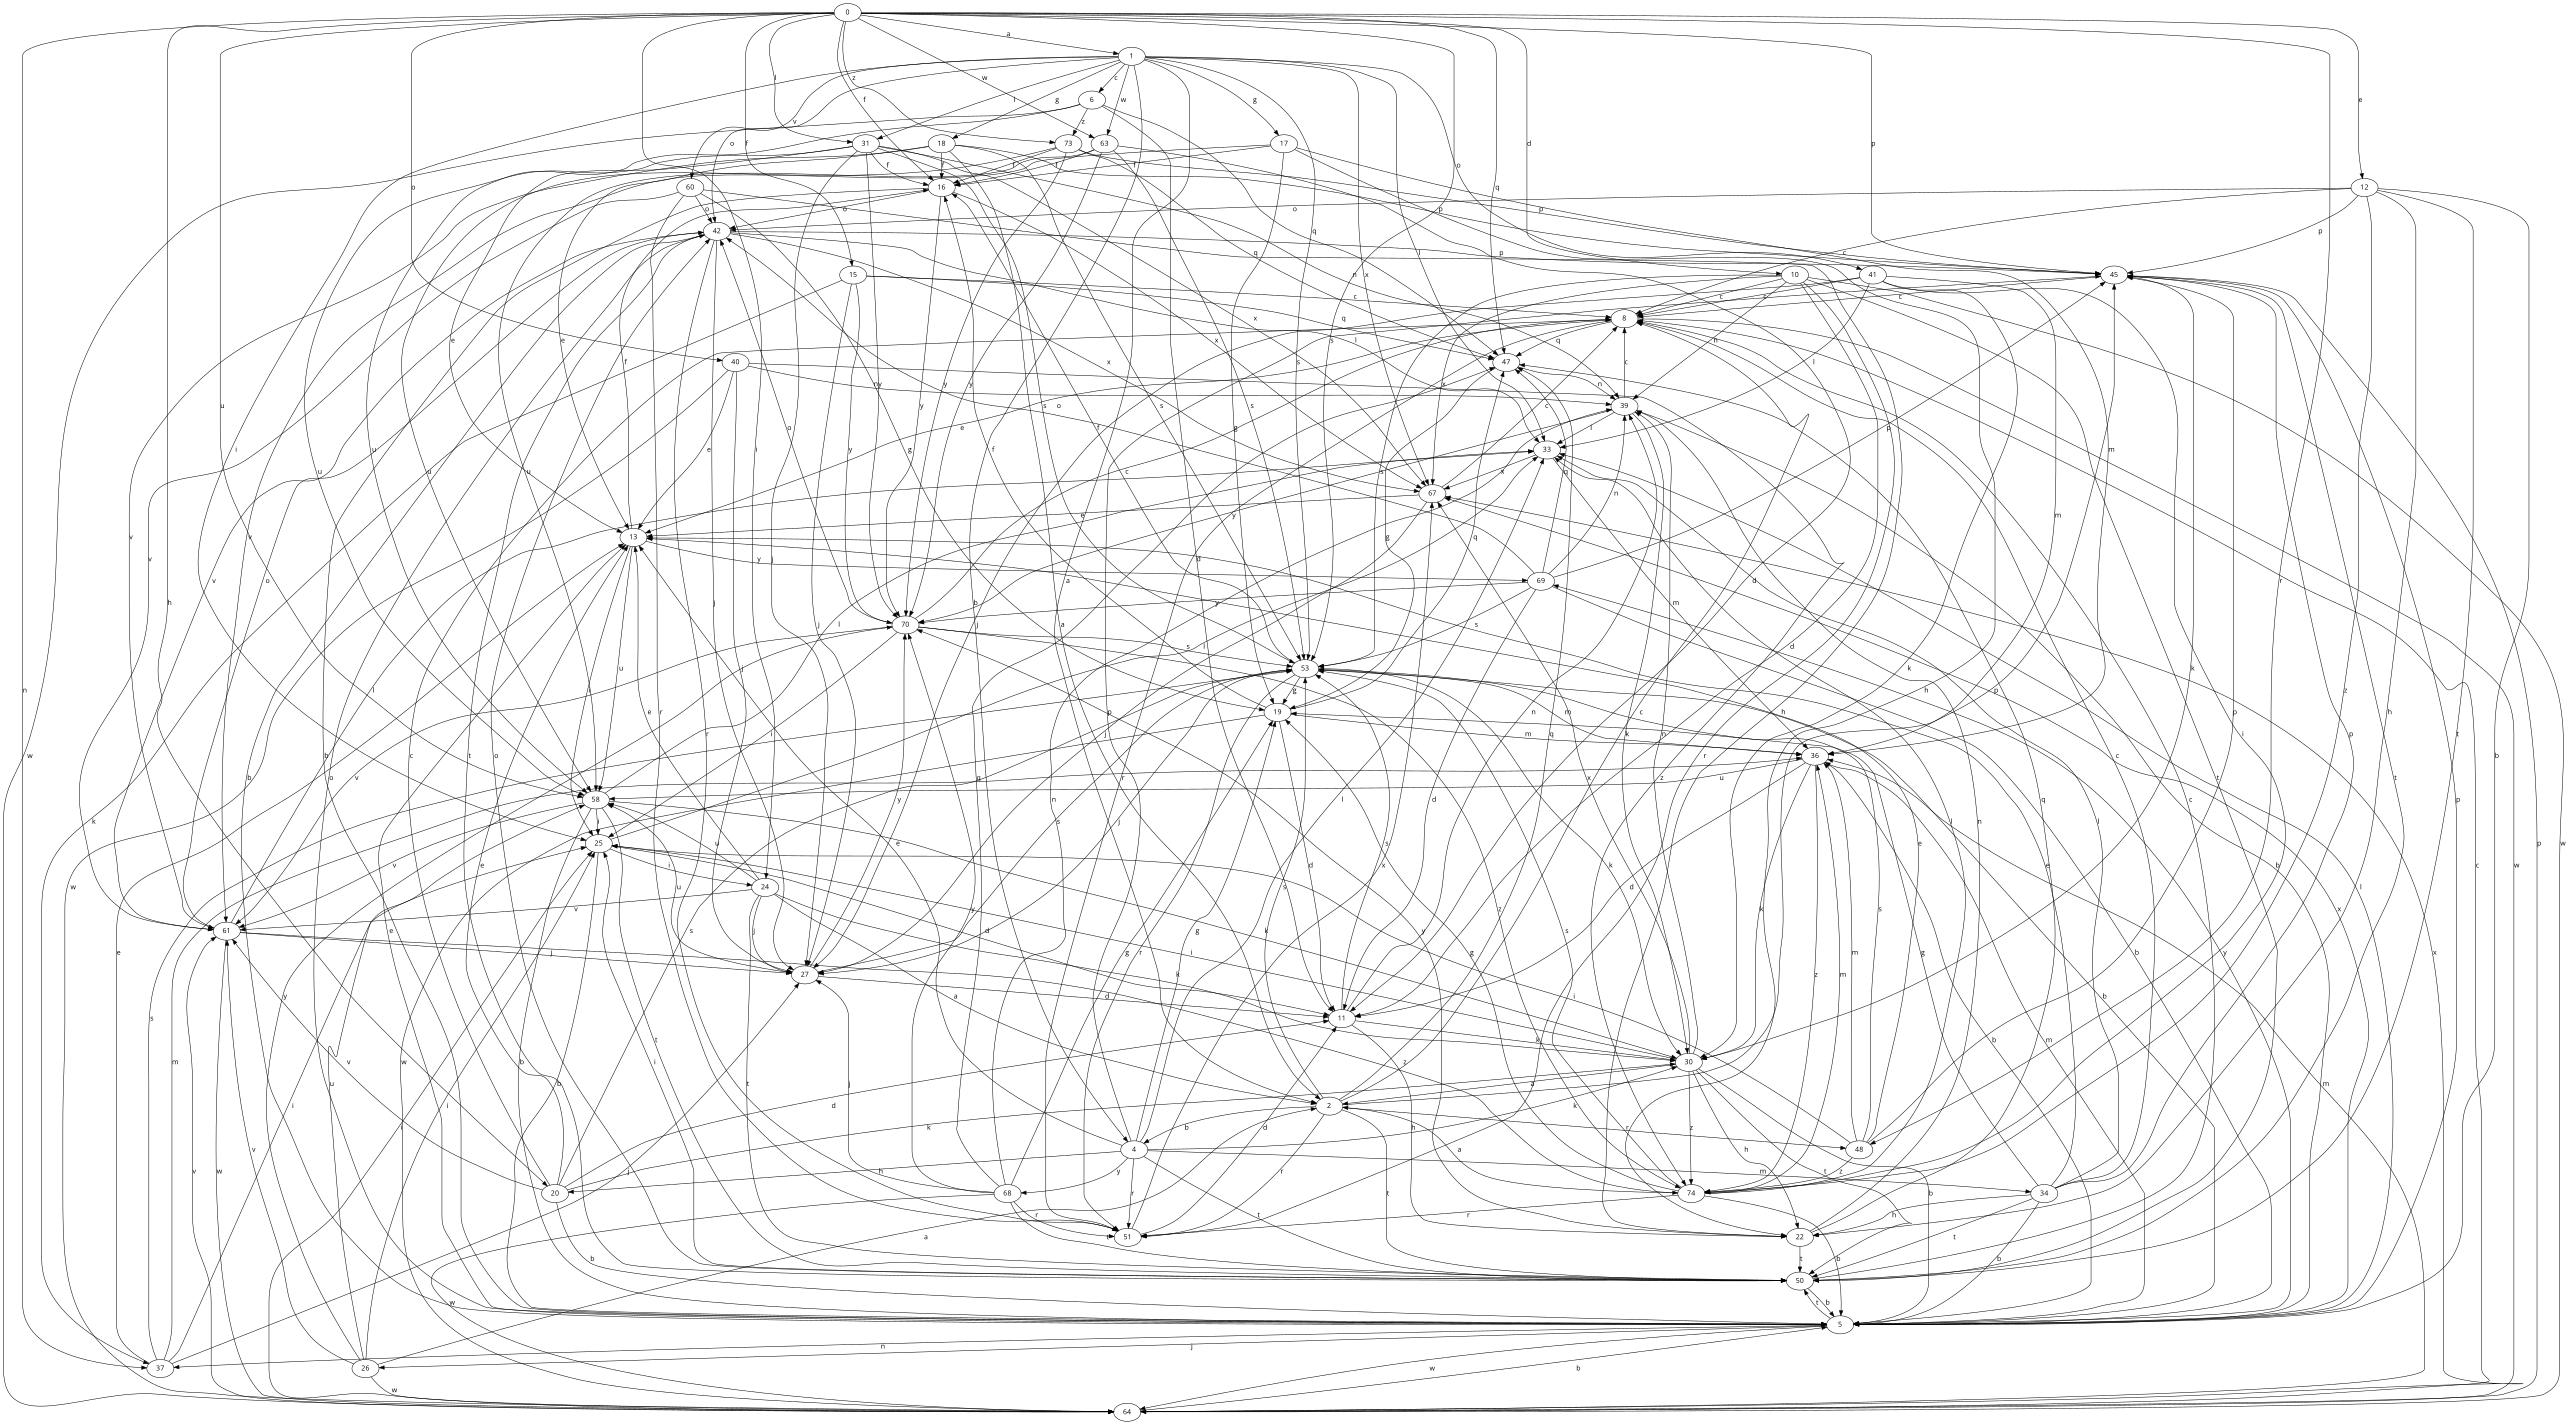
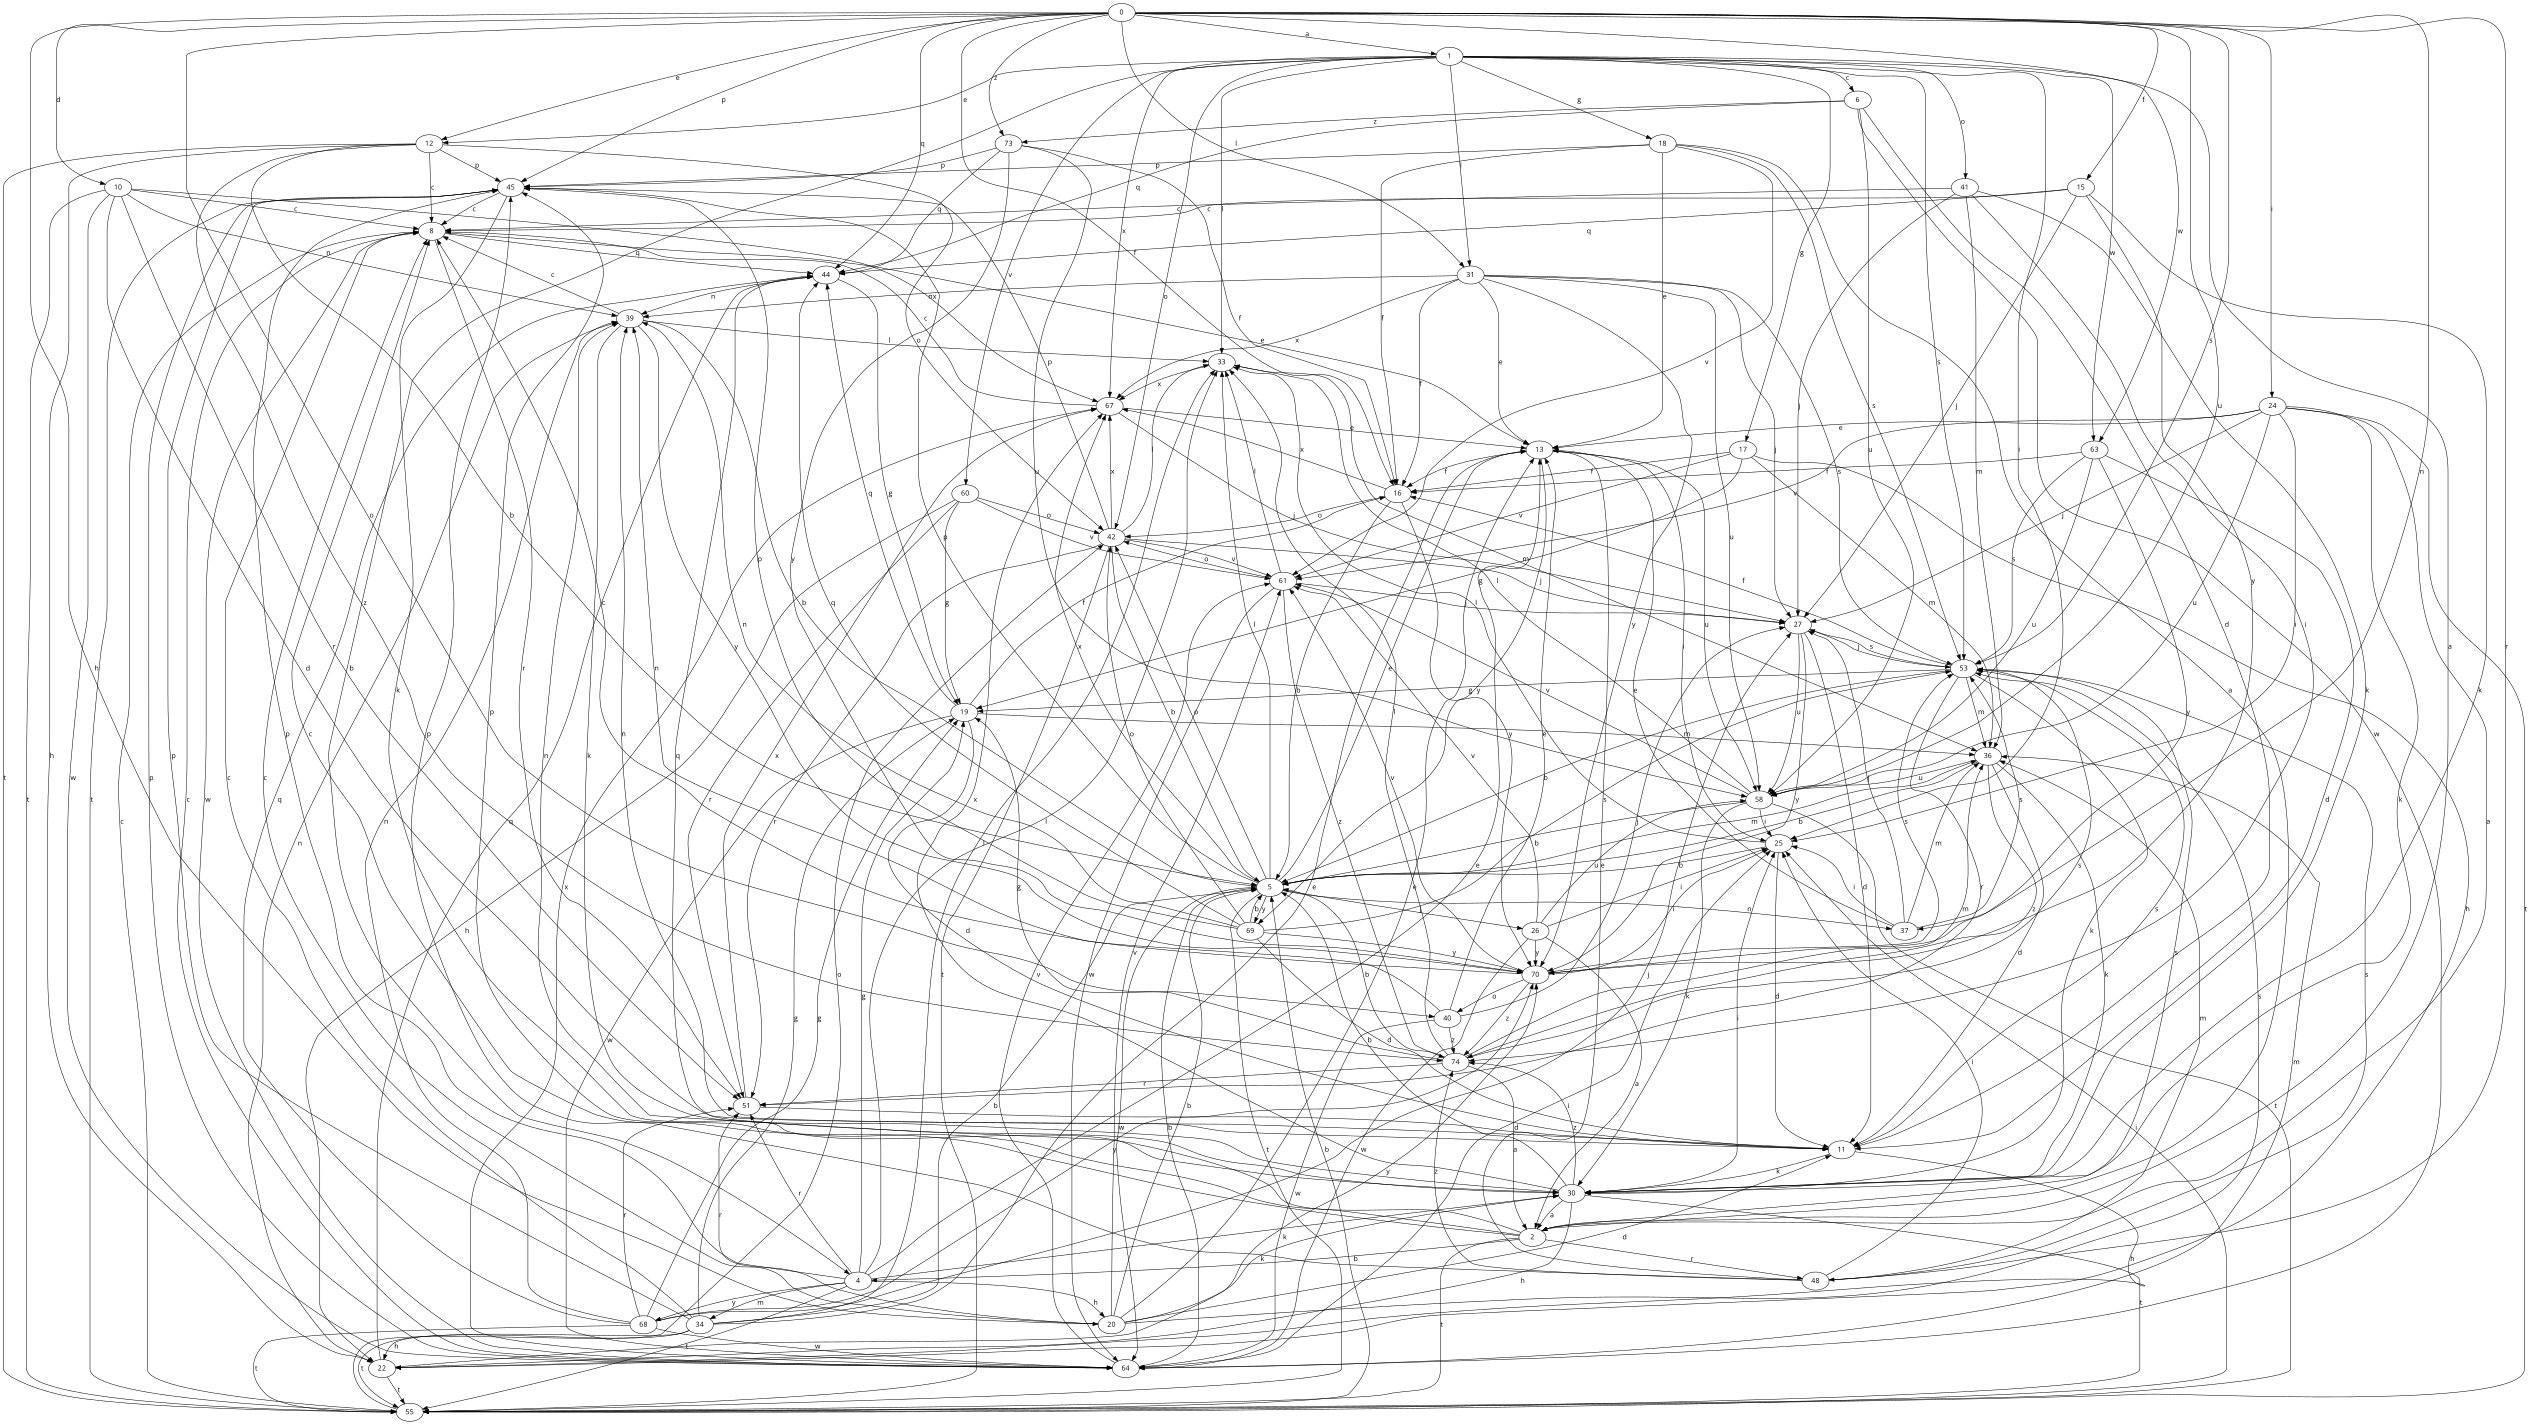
  strict digraph {
    fontname="Open Sans"
    node [fontname="Open Sans"]
    edge [fontname="Open Sans"]
    0
    1
    10
    12
    15
    16
    20
    24
    31
    37
    40
    45
-   47
+   47 [label=44]
    48
    53
    58
    63
    73
    2
    4
    6
    17
    18
    25
    33
    41
    42
    60
    67
    8
    51
-   55 [label=50]
+   55
    64
    11
    39
    5
    22
    74
    30
    27
    70
    13
    61
    36
    19
    34
    68
    69
    26
    0 -> 1 [label=a]
    0 -> 10 [label=d]
    0 -> 12 [label=e]
    0 -> 15 [label=f]
    0 -> 16 [label=f]
    0 -> 20 [label=h]
    0 -> 24 [label=i]
    0 -> 31 [label=l]
    0 -> 37 [label=n]
    0 -> 40 [label=o]
    0 -> 45 [label=p]
    0 -> 47 [label=q]
    0 -> 48 [label=r]
    0 -> 53 [label=s]
    0 -> 58 [label=u]
    0 -> 63 [label=w]
    0 -> 73 [label=z]
+   1 -> 12 [label=e]
    1 -> 31 [label=l]
    1 -> 53 [label=s]
    1 -> 63 [label=w]
    1 -> 2 [label=a]
    1 -> 4 [label=b]
    1 -> 6 [label=c]
    1 -> 17 [label=g]
    1 -> 18 [label=g]
    1 -> 25 [label=i]
    1 -> 33 [label=l]
    1 -> 41 [label=o]
    1 -> 42 [label=o]
    1 -> 60 [label=v]
    1 -> 67 [label=x]
-   10 -> 53 [label=s]
    10 -> 67 [label=x]
    10 -> 8 [label=c]
    10 -> 51 [label=r]
    10 -> 55 [label=t]
    10 -> 64 [label=w]
    10 -> 11 [label=d]
    10 -> 39 [label=n]
    12 -> 45 [label=p]
    12 -> 42 [label=o]
    12 -> 8 [label=c]
    12 -> 55 [label=t]
    12 -> 5 [label=b]
    12 -> 22 [label=h]
    12 -> 74 [label=z]
    15 -> 47 [label=q]
    15 -> 8 [label=c]
-   15 -> 37 [label=k]
+   15 -> 30 [label=k]
    15 -> 27 [label=j]
    15 -> 70 [label=y]
    16 -> 42 [label=o]
    16 -> 67 [label=x]
    16 -> 5 [label=b]
    16 -> 70 [label=y]
    20 -> 53 [label=s]
    20 -> 8 [label=c]
    20 -> 11 [label=d]
    20 -> 5 [label=b]
    20 -> 30 [label=k]
    20 -> 13 [label=e]
    20 -> 61 [label=v]
    24 -> 58 [label=u]
    24 -> 2 [label=a]
-   25 -> 24 [label=i]
+   24 -> 25 [label=i]
    24 -> 55 [label=t]
    24 -> 30 [label=k]
    24 -> 27 [label=j]
    24 -> 13 [label=e]
    24 -> 61 [label=v]
    31 -> 16 [label=f]
    31 -> 53 [label=s]
    31 -> 58 [label=u]
    31 -> 67 [label=x]
    31 -> 39 [label=n]
    31 -> 27 [label=j]
    31 -> 70 [label=y]
    31 -> 13 [label=e]
    37 -> 53 [label=s]
    37 -> 25 [label=i]
    37 -> 27 [label=j]
    37 -> 13 [label=e]
    37 -> 36 [label=m]
    40 -> 64 [label=w]
    40 -> 39 [label=n]
    40 -> 74 [label=z]
    40 -> 27 [label=j]
    40 -> 13 [label=e]
    45 -> 8 [label=c]
    45 -> 55 [label=t]
    45 -> 30 [label=k]
    47 -> 39 [label=n]
    47 -> 19 [label=g]
    48 -> 45 [label=p]
    48 -> 53 [label=s]
    48 -> 25 [label=i]
    48 -> 74 [label=z]
    48 -> 13 [label=e]
    48 -> 36 [label=m]
    53 -> 16 [label=f]
    53 -> 51 [label=r]
    53 -> 5 [label=b]
    53 -> 30 [label=k]
    53 -> 27 [label=j]
    53 -> 36 [label=m]
    53 -> 19 [label=g]
    58 -> 25 [label=i]
    58 -> 33 [label=l]
    58 -> 55 [label=t]
    58 -> 5 [label=b]
    58 -> 30 [label=k]
    58 -> 61 [label=v]
    63 -> 16 [label=f]
    63 -> 53 [label=s]
    63 -> 58 [label=u]
    63 -> 11 [label=d]
    63 -> 70 [label=y]
    73 -> 16 [label=f]
    73 -> 45 [label=p]
    73 -> 47 [label=q]
    73 -> 58 [label=u]
    73 -> 70 [label=y]
    2 -> 45 [label=p]
    2 -> 47 [label=q]
    2 -> 48 [label=r]
    2 -> 53 [label=s]
    2 -> 4 [label=b]
    2 -> 8 [label=c]
-   2 -> 51 [label=r]
+   20 -> 51 [label=r]
    2 -> 55 [label=t]
    4 -> 20 [label=h]
    4 -> 45 [label=p]
    4 -> 33 [label=l]
    4 -> 51 [label=r]
    4 -> 55 [label=t]
    4 -> 30 [label=k]
    4 -> 13 [label=e]
    4 -> 19 [label=g]
    4 -> 34 [label=m]
    4 -> 68 [label=y]
    6 -> 47 [label=q]
    6 -> 58 [label=u]
    6 -> 73 [label=z]
    6 -> 64 [label=w]
    6 -> 11 [label=d]
    17 -> 16 [label=f]
    17 -> 22 [label=h]
    17 -> 61 [label=v]
    17 -> 36 [label=m]
    17 -> 19 [label=g]
    18 -> 16 [label=f]
    18 -> 45 [label=p]
    18 -> 53 [label=s]
    18 -> 2 [label=a]
    18 -> 13 [label=e]
    18 -> 61 [label=v]
    25 -> 33 [label=l]
    25 -> 11 [label=d]
    25 -> 5 [label=b]
    33 -> 67 [label=x]
    33 -> 36 [label=m]
-   41 -> 33 [label=l]
    41 -> 8 [label=c]
    41 -> 74 [label=i]
    41 -> 30 [label=k]
    41 -> 27 [label=j]
    41 -> 36 [label=m]
    42 -> 45 [label=p]
    42 -> 33 [label=l]
    42 -> 67 [label=x]
    42 -> 51 [label=r]
    42 -> 55 [label=t]
    42 -> 5 [label=b]
    42 -> 27 [label=j]
    42 -> 61 [label=v]
    60 -> 42 [label=o]
    60 -> 51 [label=r]
    60 -> 22 [label=h]
    60 -> 61 [label=v]
    60 -> 19 [label=g]
    67 -> 8 [label=c]
    67 -> 27 [label=j]
    67 -> 13 [label=e]
    8 -> 47 [label=q]
    8 -> 51 [label=r]
    8 -> 64 [label=w]
    8 -> 13 [label=e]
    51 -> 67 [label=x]
    51 -> 11 [label=d]
    55 -> 25 [label=i]
    55 -> 42 [label=o]
    55 -> 8 [label=c]
    55 -> 5 [label=b]
    64 -> 45 [label=p]
    64 -> 25 [label=i]
    64 -> 67 [label=x]
    64 -> 8 [label=c]
    64 -> 5 [label=b]
    64 -> 61 [label=v]
    64 -> 36 [label=m]
    11 -> 53 [label=s]
    11 -> 39 [label=n]
    11 -> 22 [label=h]
    11 -> 30 [label=k]
    39 -> 33 [label=l]
    39 -> 8 [label=c]
    39 -> 5 [label=b]
    39 -> 30 [label=k]
    39 -> 70 [label=y]
    5 -> 37 [label=n]
    5 -> 45 [label=p]
    5 -> 33 [label=l]
    5 -> 42 [label=o]
    5 -> 67 [label=x]
    5 -> 55 [label=t]
    5 -> 64 [label=w]
    5 -> 13 [label=e]
    5 -> 36 [label=m]
    5 -> 69 [label=y]
    5 -> 26 [label=j]
    22 -> 47 [label=q]
    22 -> 55 [label=t]
    22 -> 39 [label=n]
    22 -> 70 [label=y]
    74 -> 53 [label=s]
    74 -> 2 [label=a]
    74 -> 33 [label=l]
    74 -> 51 [label=r]
    74 -> 5 [label=b]
    74 -> 36 [label=m]
    74 -> 19 [label=g]
    30 -> 2 [label=a]
    30 -> 25 [label=i]
    30 -> 67 [label=x]
    30 -> 55 [label=t]
    30 -> 39 [label=n]
    30 -> 5 [label=b]
    30 -> 22 [label=h]
    30 -> 74 [label=z]
    27 -> 53 [label=s]
    27 -> 58 [label=u]
    27 -> 11 [label=d]
    27 -> 70 [label=y]
    70 -> 53 [label=s]
    70 -> 25 [label=i]
-   70 -> 42 [label=o]
+   70 -> 40 [label=o]
    70 -> 8 [label=c]
    70 -> 74 [label=z]
    70 -> 61 [label=v]
    13 -> 16 [label=f]
    13 -> 58 [label=u]
    13 -> 25 [label=i]
    13 -> 69 [label=y]
    61 -> 33 [label=l]
    61 -> 42 [label=o]
    61 -> 64 [label=w]
    61 -> 74 [label=z]
    61 -> 27 [label=j]
    36 -> 58 [label=u]
    36 -> 11 [label=d]
    36 -> 5 [label=b]
    36 -> 74 [label=z]
    36 -> 30 [label=k]
    19 -> 16 [label=f]
    19 -> 47 [label=q]
    19 -> 64 [label=w]
    19 -> 11 [label=d]
    19 -> 36 [label=m]
    34 -> 45 [label=p]
    34 -> 33 [label=l]
    34 -> 8 [label=c]
    34 -> 55 [label=t]
    34 -> 5 [label=b]
    34 -> 22 [label=h]
    34 -> 13 [label=e]
    34 -> 19 [label=g]
    68 -> 47 [label=q]
    68 -> 51 [label=r]
    68 -> 55 [label=t]
    68 -> 64 [label=w]
    68 -> 39 [label=n]
    68 -> 27 [label=j]
    68 -> 70 [label=y]
    68 -> 19 [label=g]
    69 -> 45 [label=p]
    69 -> 47 [label=q]
    69 -> 53 [label=s]
    69 -> 42 [label=o]
    69 -> 11 [label=d]
    69 -> 39 [label=n]
    69 -> 5 [label=b]
    69 -> 70 [label=y]
    26 -> 58 [label=u]
    26 -> 2 [label=a]
    26 -> 25 [label=i]
    26 -> 64 [label=w]
    26 -> 70 [label=y]
    26 -> 61 [label=v]
  }
